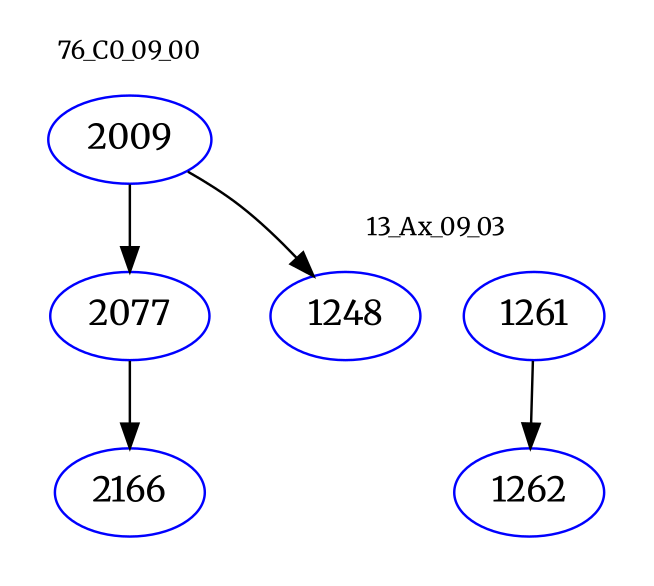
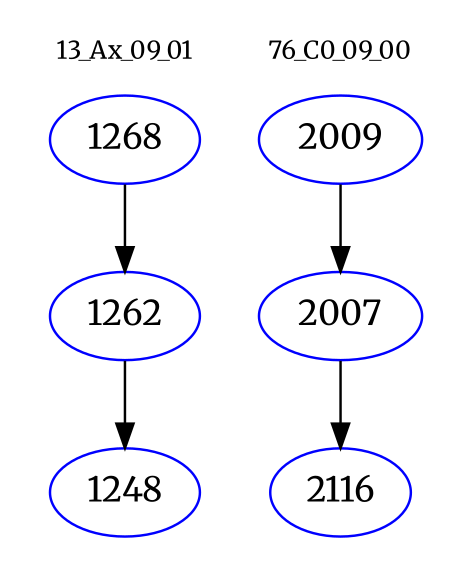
  digraph {
    fontname=Merriweather
    node [color=blue fontname=Merriweather]
    edge [color=black fontname=Merriweather]
-   n1 [label=1261]
+   n1 [label=1268]
    n2 [label=1262]
    n3 [label=1248]
    n4 [label=2009]
-   n5 [label=2077]
-   n6 [label=2166]
+   n5 [label=2007]
+   n6 [label=2116]
    subgraph cluster_1 {
      color=white
      fontsize=10
-     label="13_Ax_09_03"
+     label="13_Ax_09_01"
      n1
      n2
      n3
    }
    subgraph cluster_2 {
      color=white
      fontsize=10
      label="76_C0_09_00"
      n4
      n5
      n6
    }
    n1 -> n2
-   n4 -> n3
+   n2 -> n3
    n4 -> n5
    n5 -> n6
  }
